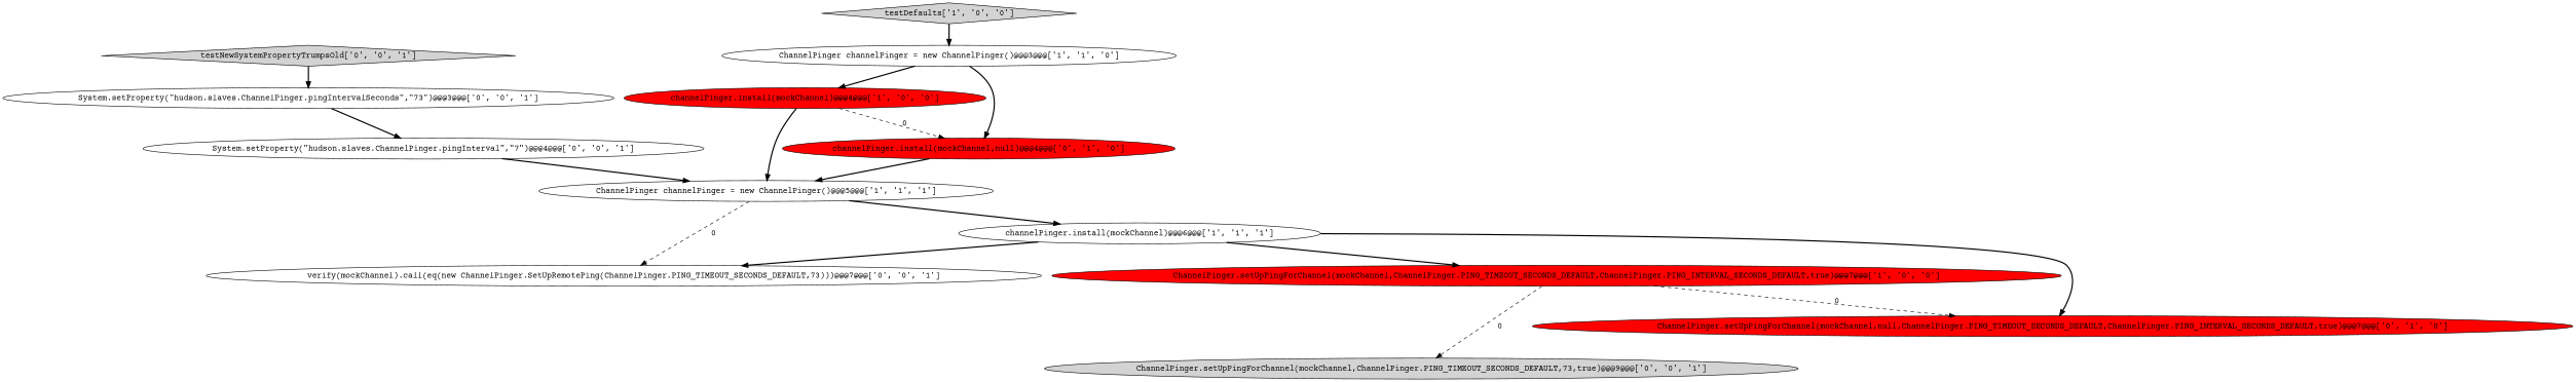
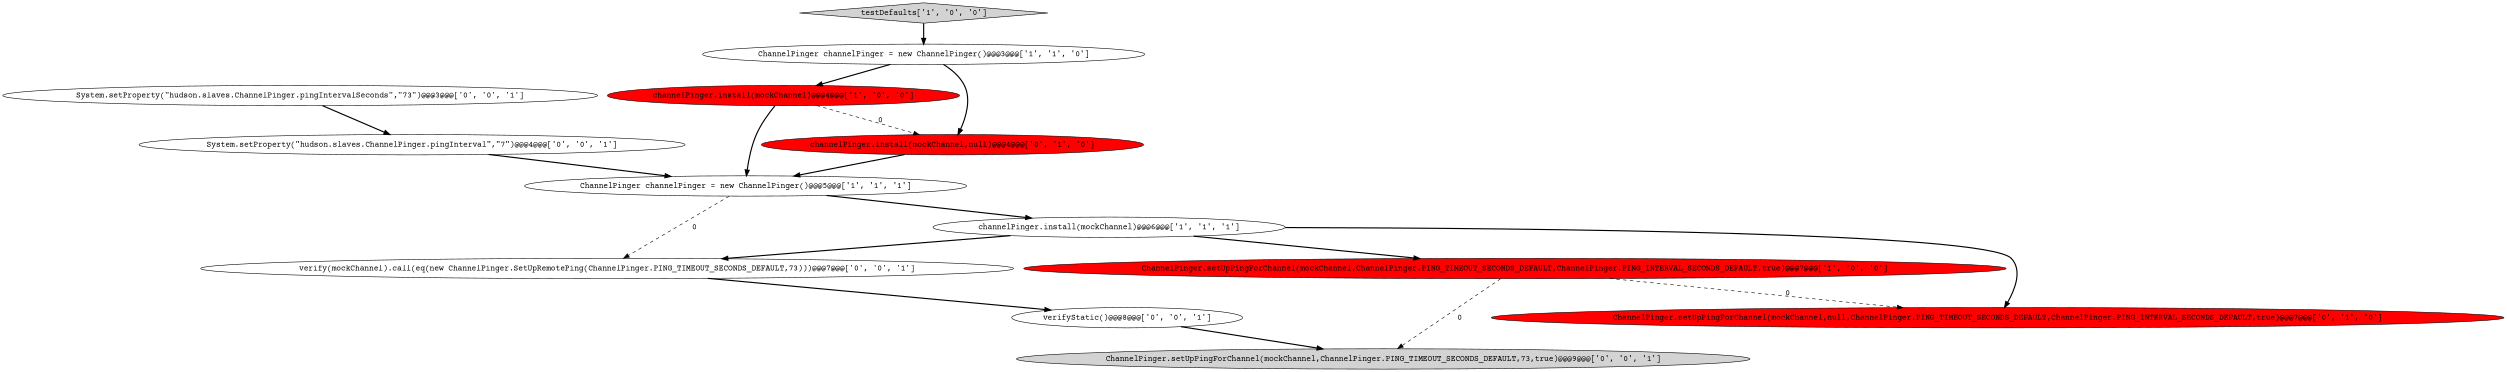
  digraph {
    fontname="Courier Prime"
    node [fillcolor=white fontname="Courier Prime" shape=ellipse style=filled]
    edge [fontname="Courier Prime" style=bold]
    n1 [fillcolor=lightgray label="ChannelPinger.setUpPingForChannel(mockChannel,ChannelPinger.PING_TIMEOUT_SECONDS_DEFAULT,73,true)@@@9@@@['0', '0', '1']"]
    n2 [label="verify(mockChannel).call(eq(new ChannelPinger.SetUpRemotePing(ChannelPinger.PING_TIMEOUT_SECONDS_DEFAULT,73)))@@@7@@@['0', '0', '1']"]
+   n3 [label="verifyStatic()@@@8@@@['0', '0', '1']"]
    n4 [label="channelPinger.install(mockChannel)@@@6@@@['1', '1', '1']"]
    n5 [fillcolor=red label="ChannelPinger.setUpPingForChannel(mockChannel,ChannelPinger.PING_TIMEOUT_SECONDS_DEFAULT,ChannelPinger.PING_INTERVAL_SECONDS_DEFAULT,true)@@@7@@@['1', '0', '0']"]
    n6 [fillcolor=red label="ChannelPinger.setUpPingForChannel(mockChannel,null,ChannelPinger.PING_TIMEOUT_SECONDS_DEFAULT,ChannelPinger.PING_INTERVAL_SECONDS_DEFAULT,true)@@@7@@@['0', '1', '0']"]
    n7 [label="System.setProperty(\"hudson.slaves.ChannelPinger.pingIntervalSeconds\",\"73\")@@@3@@@['0', '0', '1']"]
    n8 [label="System.setProperty(\"hudson.slaves.ChannelPinger.pingInterval\",\"7\")@@@4@@@['0', '0', '1']"]
    n9 [label="ChannelPinger channelPinger = new ChannelPinger()@@@5@@@['1', '1', '1']"]
    n10 [fillcolor=lightgray label="testDefaults['1', '0', '0']" shape=diamond]
    n11 [label="ChannelPinger channelPinger = new ChannelPinger()@@@3@@@['1', '1', '0']"]
    n12 [fillcolor=red label="channelPinger.install(mockChannel)@@@4@@@['1', '0', '0']"]
    n13 [fillcolor=red label="channelPinger.install(mockChannel,null)@@@4@@@['0', '1', '0']"]
-   n14 [fillcolor=lightgray label="testNewSystemPropertyTrumpsOld['0', '0', '1']" shape=diamond]
+   n2 -> n3
+   n3 -> n1
    n4 -> n2
    n4 -> n5
    n4 -> n6
    n5 -> n1 [label=0 style=dashed]
    n5 -> n6 [label=0 style=dashed]
    n7 -> n8
    n8 -> n9
    n9 -> n2 [label=0 style=dashed]
    n9 -> n4
    n10 -> n11
    n11 -> n12
    n11 -> n13
    n12 -> n9
    n12 -> n13 [label=0 style=dashed]
    n13 -> n9
-   n14 -> n7
  }
